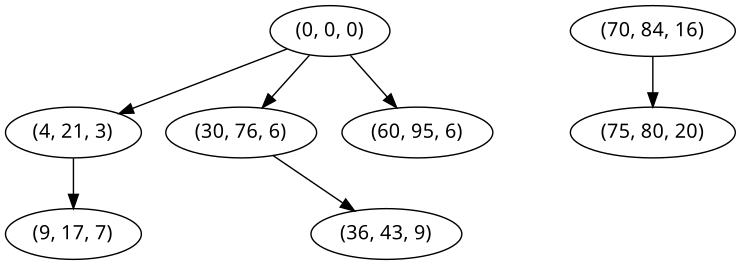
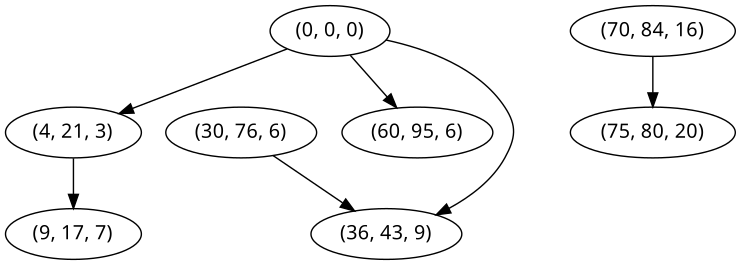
  digraph {
    fontname="Noto Sans"
    node [fontname="Noto Sans"]
    edge [fontname="Noto Sans"]
    "(0, 0, 0)"
    "(4, 21, 3)"
    n3 [label="(30, 76, 6)"]
    "(60, 95, 6)"
    "(9, 17, 7)"
    "(36, 43, 9)"
    "(70, 84, 16)"
    "(75, 80, 20)"
    "(0, 0, 0)" -> "(4, 21, 3)"
-   "(0, 0, 0)" -> n3
+   "(0, 0, 0)" -> "(36, 43, 9)"
    "(0, 0, 0)" -> "(60, 95, 6)"
    "(4, 21, 3)" -> "(9, 17, 7)"
    n3 -> "(36, 43, 9)"
    "(70, 84, 16)" -> "(75, 80, 20)"
  }
